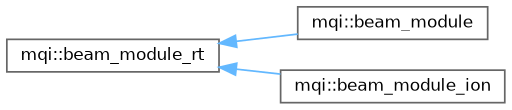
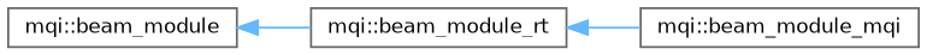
  digraph {
    rankdir=LR
    node [color=grey40 fillcolor=white fontname=Helvetica fontsize=10 shape=box style=filled]
    edge [color=steelblue1 dir=back fontname=Helvetica fontsize=10 labelfontname=Helvetica labelfontsize=10 style=solid]
    n1 [height=0.2 label="mqi::beam_module" width=0.4]
    n2 [height=0.2 label="mqi::beam_module_rt" width=0.4]
-   n3 [height=0.2 label="mqi::beam_module_ion" width=0.4]
-   n2 -> n1
+   n3 [height=0.2 label="mqi::beam_module_mqi" width=0.4]
+   n1 -> n2
    n2 -> n3
  }
